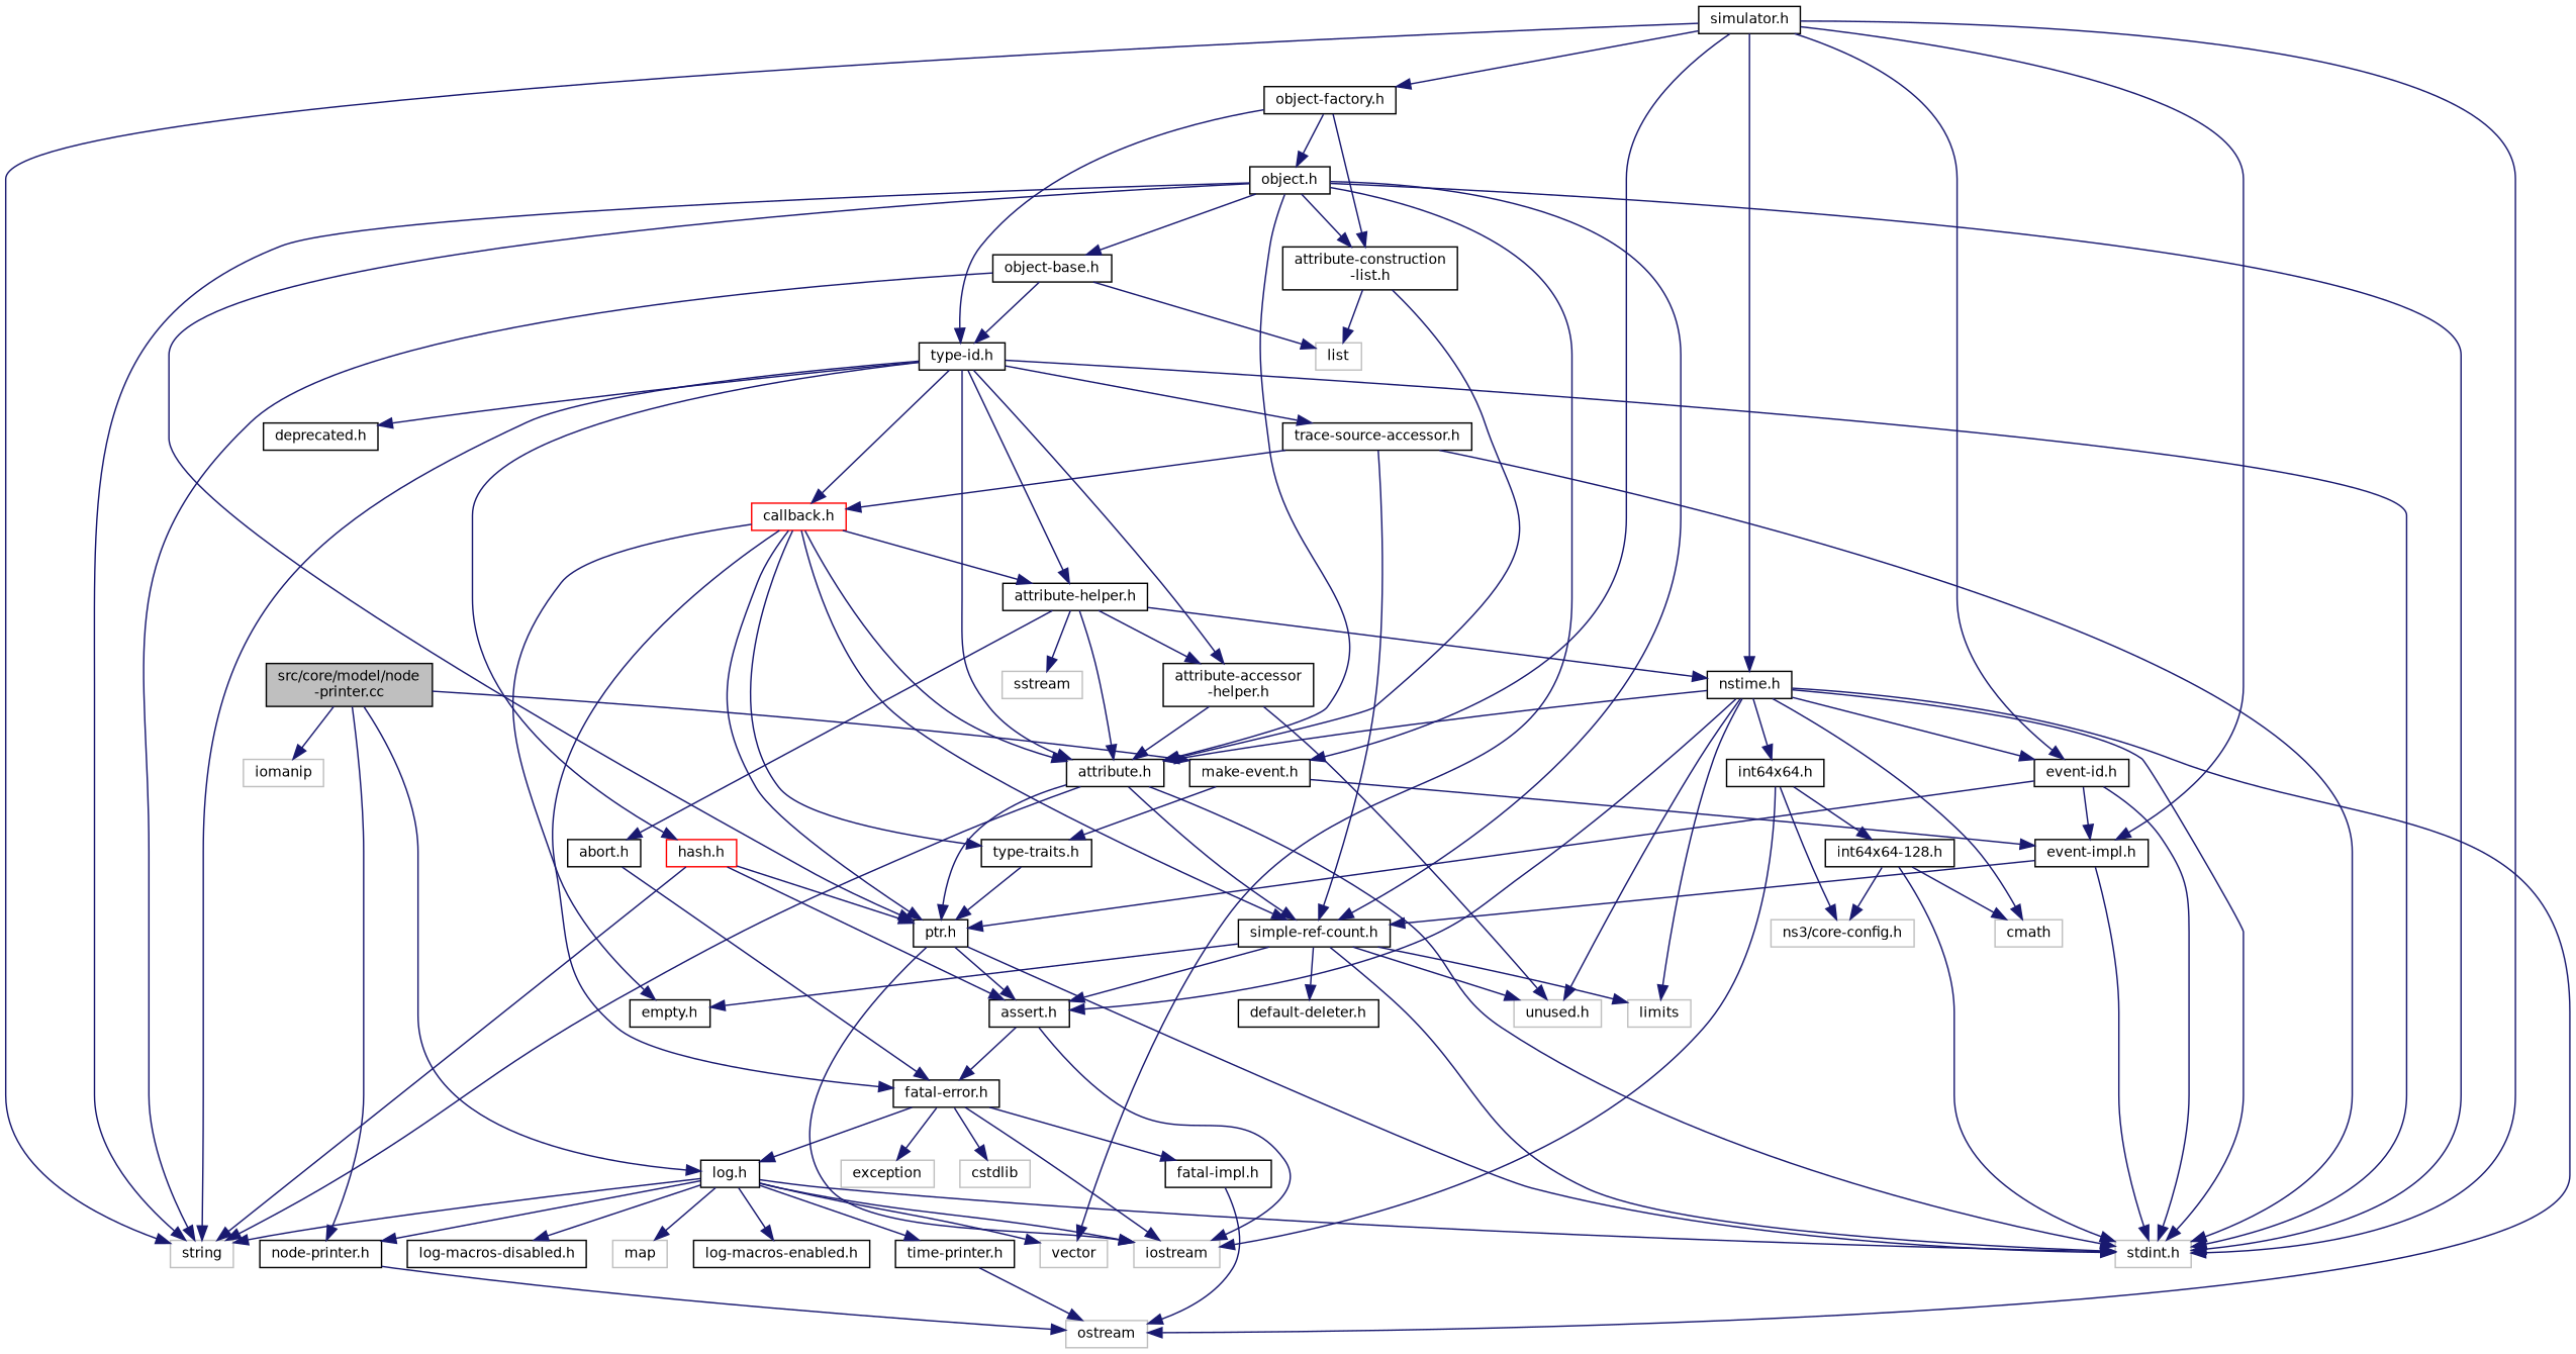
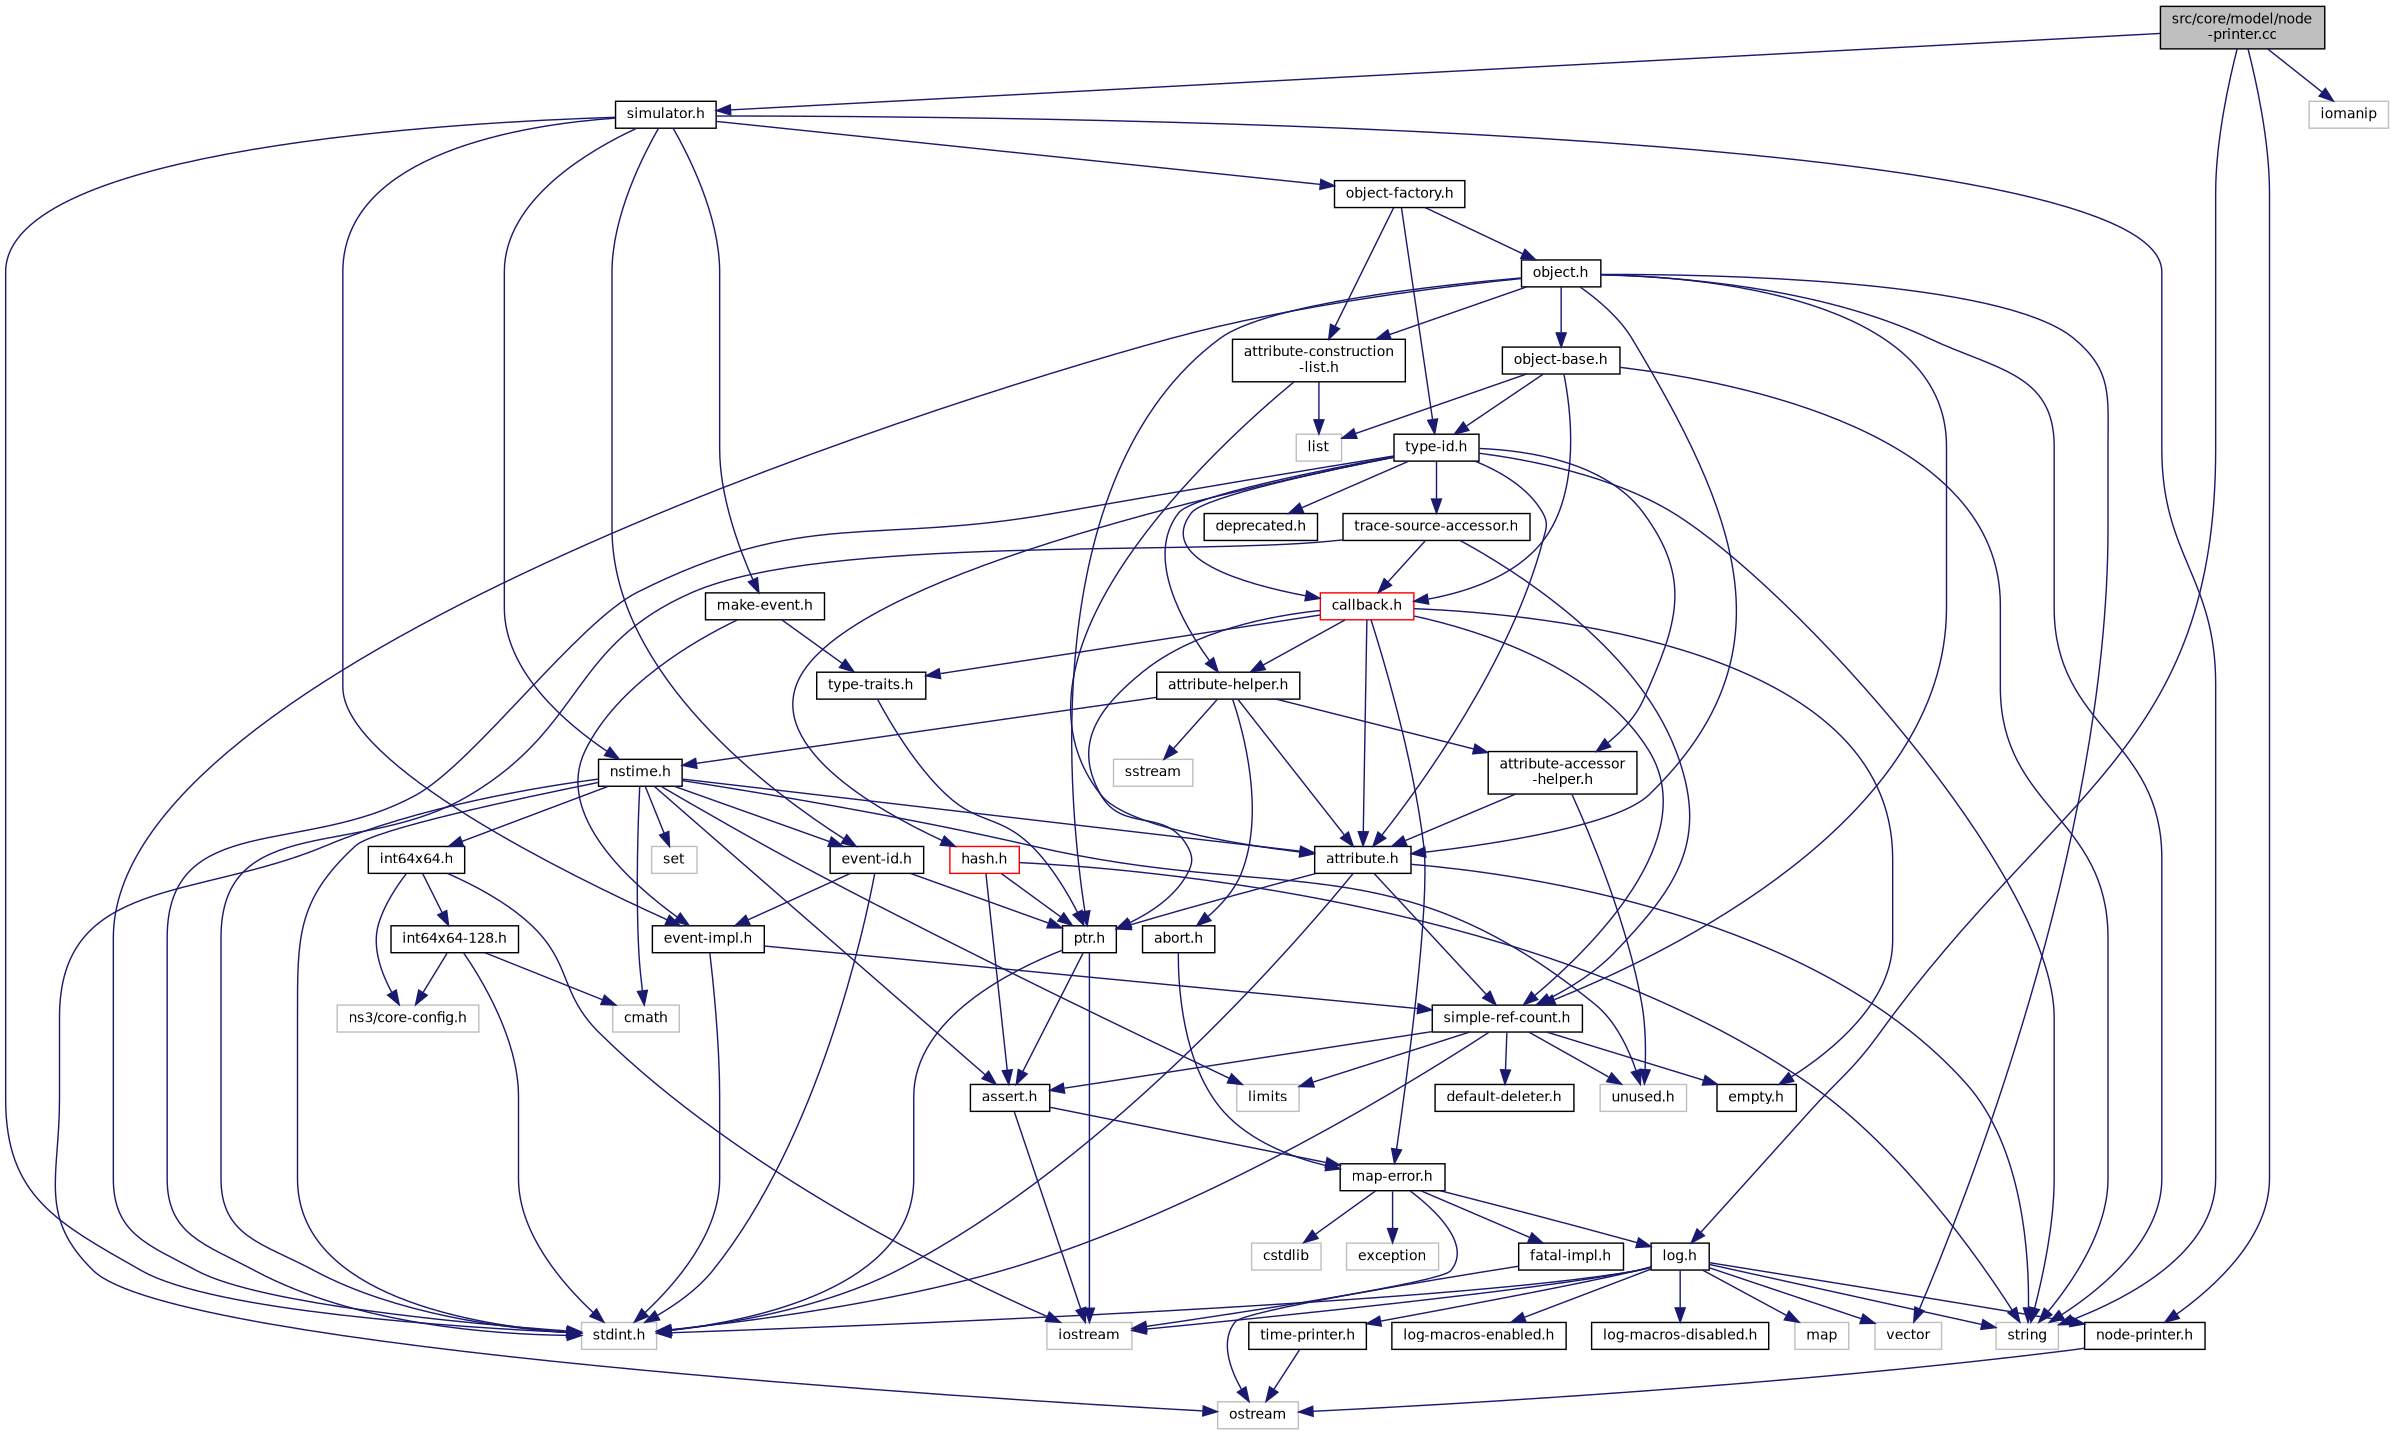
  digraph {
    node [color=black fillcolor=white fontname=Helvetica fontsize=10 shape=record style=filled]
    edge [color=midnightblue fontname=Helvetica fontsize=10 labelfontname=Helvetica labelfontsize=10 style=solid]
    n1 [fillcolor=grey75 fontcolor=black height=0.2 label="src/core/model/node\l-printer.cc" width=0.4]
    n2 [height=0.2 label="log.h" width=0.4]
    n3 [height=0.2 label="node-printer.h" width=0.4]
    n4 [height=0.2 label="simulator.h" width=0.4]
    n5 [color=grey75 height=0.2 label=iomanip width=0.4]
    n6 [color=grey75 height=0.2 label=string width=0.4]
    n7 [color=grey75 height=0.2 label=iostream width=0.4]
    n8 [color=grey75 height=0.2 label="stdint.h" width=0.4]
    n9 [color=grey75 height=0.2 label=map width=0.4]
    n10 [color=grey75 height=0.2 label=vector width=0.4]
    n11 [height=0.2 label="time-printer.h" width=0.4]
    n12 [height=0.2 label="log-macros-enabled.h" width=0.4]
    n13 [height=0.2 label="log-macros-disabled.h" width=0.4]
    n14 [color=grey75 height=0.2 label=ostream width=0.4]
    n15 [height=0.2 label="event-id.h" width=0.4]
    n16 [height=0.2 label="event-impl.h" width=0.4]
    n17 [height=0.2 label="make-event.h" width=0.4]
    n18 [height=0.2 label="nstime.h" width=0.4]
    n19 [height=0.2 label="object-factory.h" width=0.4]
    n20 [height=0.2 label="ptr.h" width=0.4]
    n21 [height=0.2 label="simple-ref-count.h" width=0.4]
    n22 [height=0.2 label="type-traits.h" width=0.4]
    n23 [height=0.2 label="assert.h" width=0.4]
    n24 [color=grey75 height=0.2 label="unused.h" width=0.4]
    n25 [color=grey75 height=0.2 label=limits width=0.4]
    n26 [height=0.2 label="attribute.h" width=0.4]
    n27 [height=0.2 label="int64x64.h" width=0.4]
    n28 [color=grey75 height=0.2 label=cmath width=0.4]
+   n29 [color=grey75 height=0.2 label=set width=0.4]
    n30 [height=0.2 label="attribute-construction\l-list.h" width=0.4]
    n31 [height=0.2 label="object.h" width=0.4]
    n32 [height=0.2 label="type-id.h" width=0.4]
-   n33 [height=0.2 label="fatal-error.h" width=0.4]
+   n33 [height=0.2 label="map-error.h" width=0.4]
    n34 [color=grey75 height=0.2 label=exception width=0.4]
    n35 [color=grey75 height=0.2 label=cstdlib width=0.4]
    n36 [height=0.2 label="fatal-impl.h" width=0.4]
    n37 [height=0.2 label="empty.h" width=0.4]
    n38 [height=0.2 label="default-deleter.h" width=0.4]
    n39 [height=0.2 label="attribute-helper.h" width=0.4]
    n40 [height=0.2 label="attribute-accessor\l-helper.h" width=0.4]
    n41 [color=grey75 height=0.2 label=sstream width=0.4]
    n42 [height=0.2 label="abort.h" width=0.4]
    n43 [color=grey75 height=0.2 label="ns3/core-config.h" width=0.4]
    n44 [height=0.2 label="int64x64-128.h" width=0.4]
    n45 [color=grey75 height=0.2 label=list width=0.4]
    n46 [height=0.2 label="object-base.h" width=0.4]
    n47 [color=red height=0.2 label="callback.h" width=0.4]
    n48 [height=0.2 label="trace-source-accessor.h" width=0.4]
    n49 [height=0.2 label="deprecated.h" width=0.4]
    n50 [color=red height=0.2 label="hash.h" width=0.4]
    n1 -> n2
    n1 -> n3
-   n1 -> n17
+   n1 -> n4
    n1 -> n5
    n2 -> n3
    n2 -> n6
    n2 -> n7
    n2 -> n8
    n2 -> n9
    n2 -> n10
    n2 -> n11
    n2 -> n12
    n2 -> n13
    n3 -> n14
    n4 -> n6
    n4 -> n8
    n4 -> n15
    n4 -> n16
    n4 -> n17
    n4 -> n18
    n4 -> n19
    n11 -> n14
    n15 -> n8
    n15 -> n16
    n15 -> n20
    n16 -> n8
    n16 -> n21
    n17 -> n16
    n17 -> n22
    n18 -> n8
    n18 -> n14
    n18 -> n15
    n18 -> n23
    n18 -> n24
    n18 -> n25
    n18 -> n26
    n18 -> n27
    n18 -> n28
+   n18 -> n29
    n19 -> n30
    n19 -> n31
    n19 -> n32
    n20 -> n7
    n20 -> n8
    n20 -> n23
    n21 -> n8
    n21 -> n23
    n21 -> n24
    n21 -> n25
    n21 -> n37
    n21 -> n38
    n22 -> n20
    n23 -> n7
    n23 -> n33
    n26 -> n6
    n26 -> n8
    n26 -> n20
    n26 -> n21
    n27 -> n7
    n27 -> n43
    n27 -> n44
    n30 -> n26
    n30 -> n45
    n31 -> n6
    n31 -> n8
    n31 -> n10
    n31 -> n20
    n31 -> n21
    n31 -> n26
    n31 -> n30
    n31 -> n46
    n32 -> n6
    n32 -> n8
    n32 -> n26
    n32 -> n39
    n32 -> n40
    n32 -> n47
    n32 -> n48
    n32 -> n49
    n32 -> n50
    n33 -> n2
    n33 -> n7
    n33 -> n34
    n33 -> n35
    n33 -> n36
    n36 -> n14
    n39 -> n18
    n39 -> n26
    n39 -> n40
    n39 -> n41
    n39 -> n42
    n40 -> n24
    n40 -> n26
    n42 -> n33
    n44 -> n8
    n44 -> n28
    n44 -> n43
    n46 -> n6
    n46 -> n32
    n46 -> n45
+   n46 -> n47
    n47 -> n20
    n47 -> n21
    n47 -> n22
    n47 -> n26
    n47 -> n33
    n47 -> n37
    n47 -> n39
    n48 -> n8
    n48 -> n21
    n48 -> n47
    n50 -> n6
    n50 -> n20
    n50 -> n23
  }
